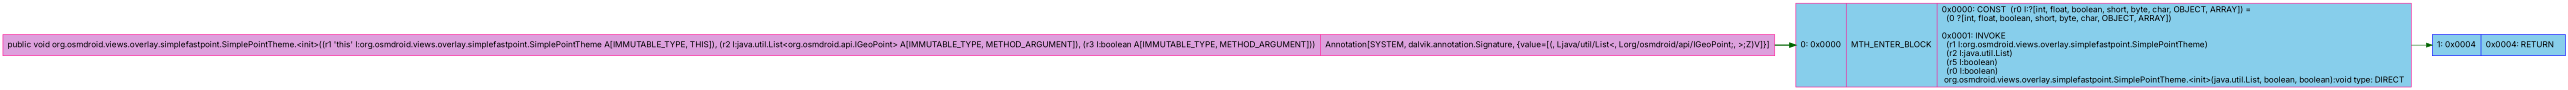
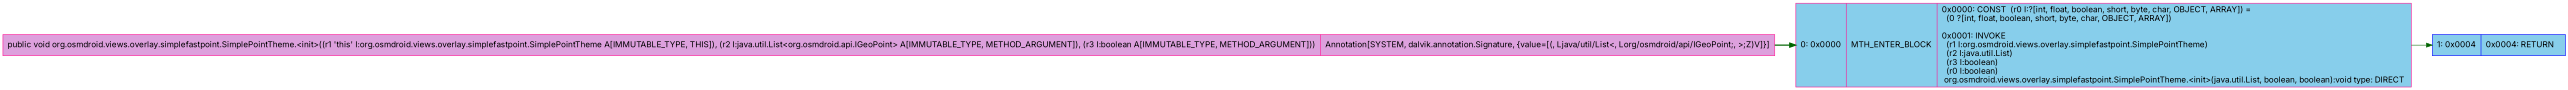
  digraph {
    rankdir=LR
    fontname=Inter
    node [shape=record style=filled fillcolor=skyblue color=deeppink fontname=Inter]
    edge [color=darkgreen fontname=Inter]
-   n1 [label="{0\:\ 0x0000|MTH_ENTER_BLOCK\l|0x0000: CONST  (r0 I:?[int, float, boolean, short, byte, char, OBJECT, ARRAY]) = \l  (0 ?[int, float, boolean, short, byte, char, OBJECT, ARRAY])\l \l0x0001: INVOKE  \l  (r1 I:org.osmdroid.views.overlay.simplefastpoint.SimplePointTheme)\l  (r2 I:java.util.List)\l  (r5 I:boolean)\l  (r0 I:boolean)\l org.osmdroid.views.overlay.simplefastpoint.SimplePointTheme.\<init\>(java.util.List, boolean, boolean):void type: DIRECT \l}"]
+   n1 [label="{0\:\ 0x0000|MTH_ENTER_BLOCK\l|0x0000: CONST  (r0 I:?[int, float, boolean, short, byte, char, OBJECT, ARRAY]) = \l  (0 ?[int, float, boolean, short, byte, char, OBJECT, ARRAY])\l \l0x0001: INVOKE  \l  (r1 I:org.osmdroid.views.overlay.simplefastpoint.SimplePointTheme)\l  (r2 I:java.util.List)\l  (r3 I:boolean)\l  (r0 I:boolean)\l org.osmdroid.views.overlay.simplefastpoint.SimplePointTheme.\<init\>(java.util.List, boolean, boolean):void type: DIRECT \l}"]
    n2 [label="{1\:\ 0x0004|0x0004: RETURN   \l}" color=blue]
    n3 [label="{public void org.osmdroid.views.overlay.simplefastpoint.SimplePointTheme.\<init\>((r1 'this' I:org.osmdroid.views.overlay.simplefastpoint.SimplePointTheme A[IMMUTABLE_TYPE, THIS]), (r2 I:java.util.List\<org.osmdroid.api.IGeoPoint\> A[IMMUTABLE_TYPE, METHOD_ARGUMENT]), (r3 I:boolean A[IMMUTABLE_TYPE, METHOD_ARGUMENT]))  | Annotation[SYSTEM, dalvik.annotation.Signature, \{value=[(, Ljava\/util\/List\<, Lorg\/osmdroid\/api\/IGeoPoint;, \>;Z)V]\}]\l}" fillcolor=plum]
    n1 -> n2 [style=solid]
    n3 -> n1 [style=bold]
  }
